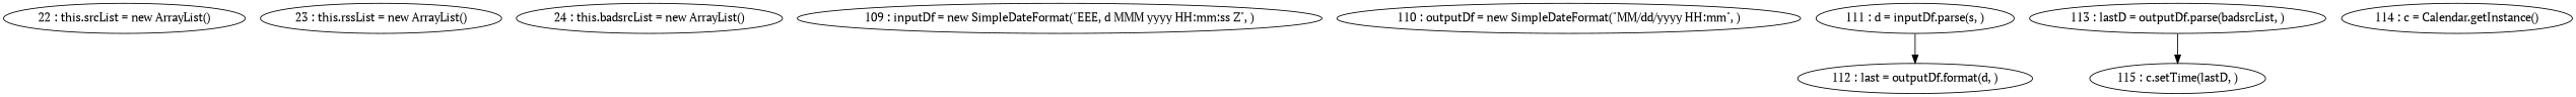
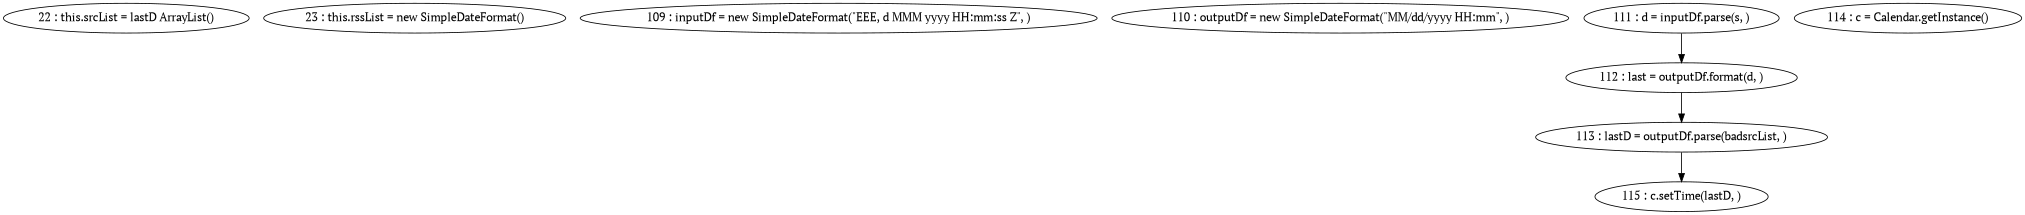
  digraph {
    fontname="PT Serif"
    node [fontname="PT Serif"]
    edge [fontname="PT Serif"]
-   "22 : this.srcList = new ArrayList()"
-   "23 : this.rssList = new ArrayList()"
-   "24 : this.badsrcList = new ArrayList()"
+   "22 : this.srcList = new ArrayList()" [label="22 : this.srcList = lastD ArrayList()"]
+   "23 : this.rssList = new ArrayList()" [label="23 : this.rssList = new SimpleDateFormat()"]
    "109 : inputDf = new SimpleDateFormat(\"EEE, d MMM yyyy HH:mm:ss Z\", )"
    "110 : outputDf = new SimpleDateFormat(\"MM/dd/yyyy HH:mm\", )"
    "111 : d = inputDf.parse(s, )"
    "112 : last = outputDf.format(d, )"
    n8 [label="113 : lastD = outputDf.parse(badsrcList, )"]
    "115 : c.setTime(lastD, )"
    "114 : c = Calendar.getInstance()"
    "111 : d = inputDf.parse(s, )" -> "112 : last = outputDf.format(d, )"
+   "112 : last = outputDf.format(d, )" -> n8
    n8 -> "115 : c.setTime(lastD, )"
  }
